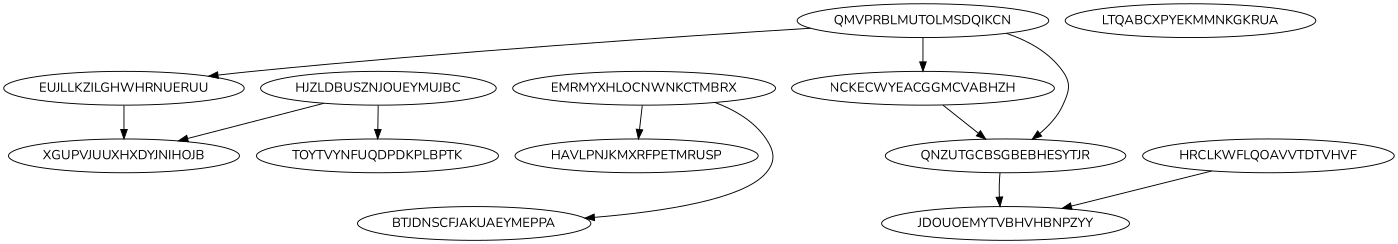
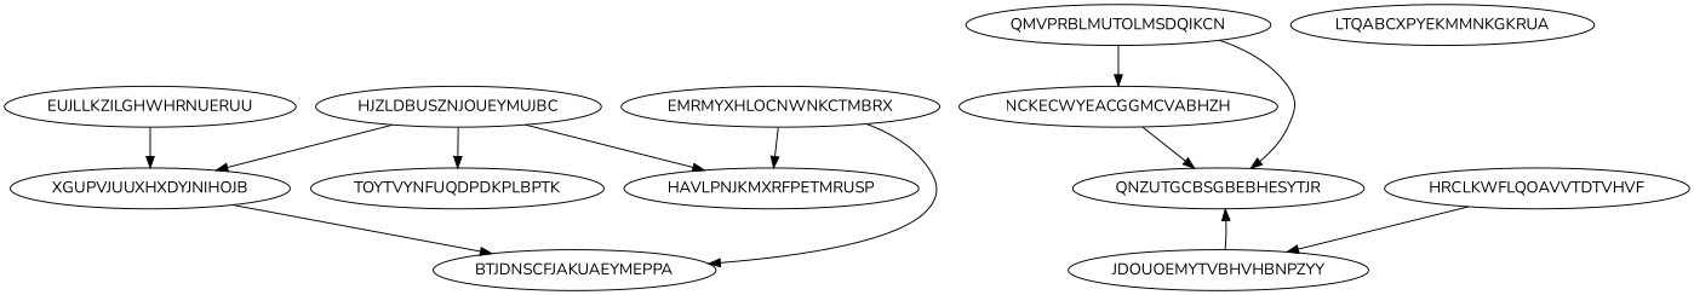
  digraph {
    fontname=Nunito
    node [Weight=14 fontname=Nunito]
    edge [Weight=18 fontname=Nunito]
    HAVLPNJKMXRFPETMRUSP
    HJZLDBUSZNJOUEYMUJBC [Weight=19]
    TOYTVYNFUQDPDKPLBPTK [Weight=20]
    XGUPVJUUXHXDYJNIHOJB [Weight=16]
    NCKECWYEACGGMCVABHZH [Weight=13]
    QNZUTGCBSGBEBHESYTJR [Weight=18]
    HRCLKWFLQOAVVTDTVHVF [Weight=10]
    JDOUOEMYTVBHVHBNPZYY [Weight=15]
    QMVPRBLMUTOLMSDQIKCN [Weight=18]
    EUJLLKZILGHWHRNUERUU [Weight=15]
    LTQABCXPYEKMMNKGKRUA [Weight=19]
    EMRMYXHLOCNWNKCTMBRX
    BTJDNSCFJAKUAEYMEPPA [Weight=12]
+   HJZLDBUSZNJOUEYMUJBC -> HAVLPNJKMXRFPETMRUSP
    HJZLDBUSZNJOUEYMUJBC -> TOYTVYNFUQDPDKPLBPTK [Weight=10]
    HJZLDBUSZNJOUEYMUJBC -> XGUPVJUUXHXDYJNIHOJB [Weight=20]
+   XGUPVJUUXHXDYJNIHOJB -> BTJDNSCFJAKUAEYMEPPA
    NCKECWYEACGGMCVABHZH -> QNZUTGCBSGBEBHESYTJR
    HRCLKWFLQOAVVTDTVHVF -> JDOUOEMYTVBHVHBNPZYY [Weight=17]
-   QNZUTGCBSGBEBHESYTJR -> JDOUOEMYTVBHVHBNPZYY [Weight=13]
+   JDOUOEMYTVBHVHBNPZYY -> QNZUTGCBSGBEBHESYTJR [Weight=13]
    QMVPRBLMUTOLMSDQIKCN -> NCKECWYEACGGMCVABHZH
    QMVPRBLMUTOLMSDQIKCN -> QNZUTGCBSGBEBHESYTJR [Weight=14]
-   QMVPRBLMUTOLMSDQIKCN -> EUJLLKZILGHWHRNUERUU [Weight=16]
    EUJLLKZILGHWHRNUERUU -> XGUPVJUUXHXDYJNIHOJB [Weight=19]
    EMRMYXHLOCNWNKCTMBRX -> HAVLPNJKMXRFPETMRUSP [Weight=15]
    EMRMYXHLOCNWNKCTMBRX -> BTJDNSCFJAKUAEYMEPPA [Weight=19]
  }
